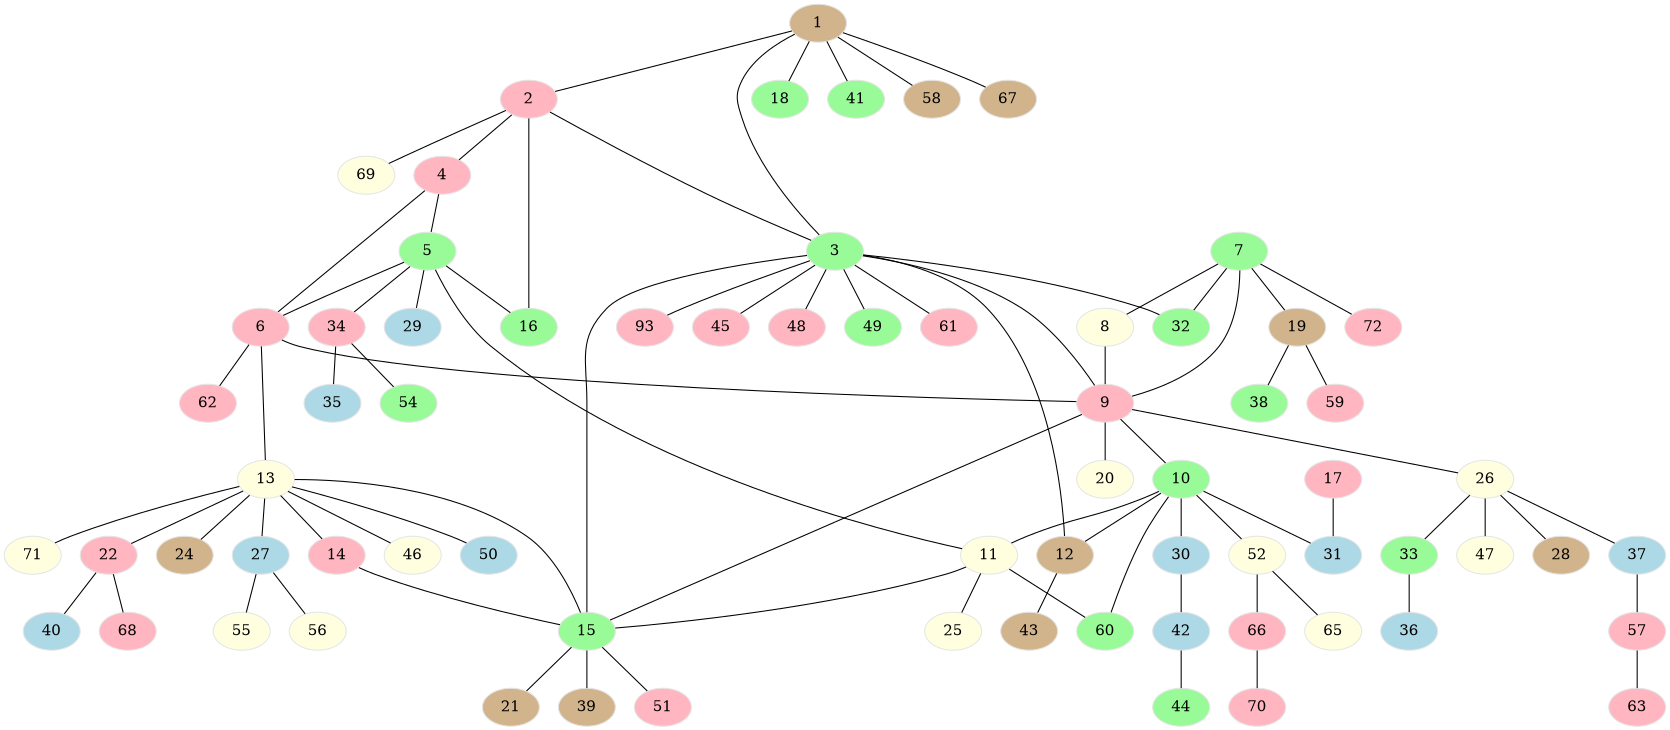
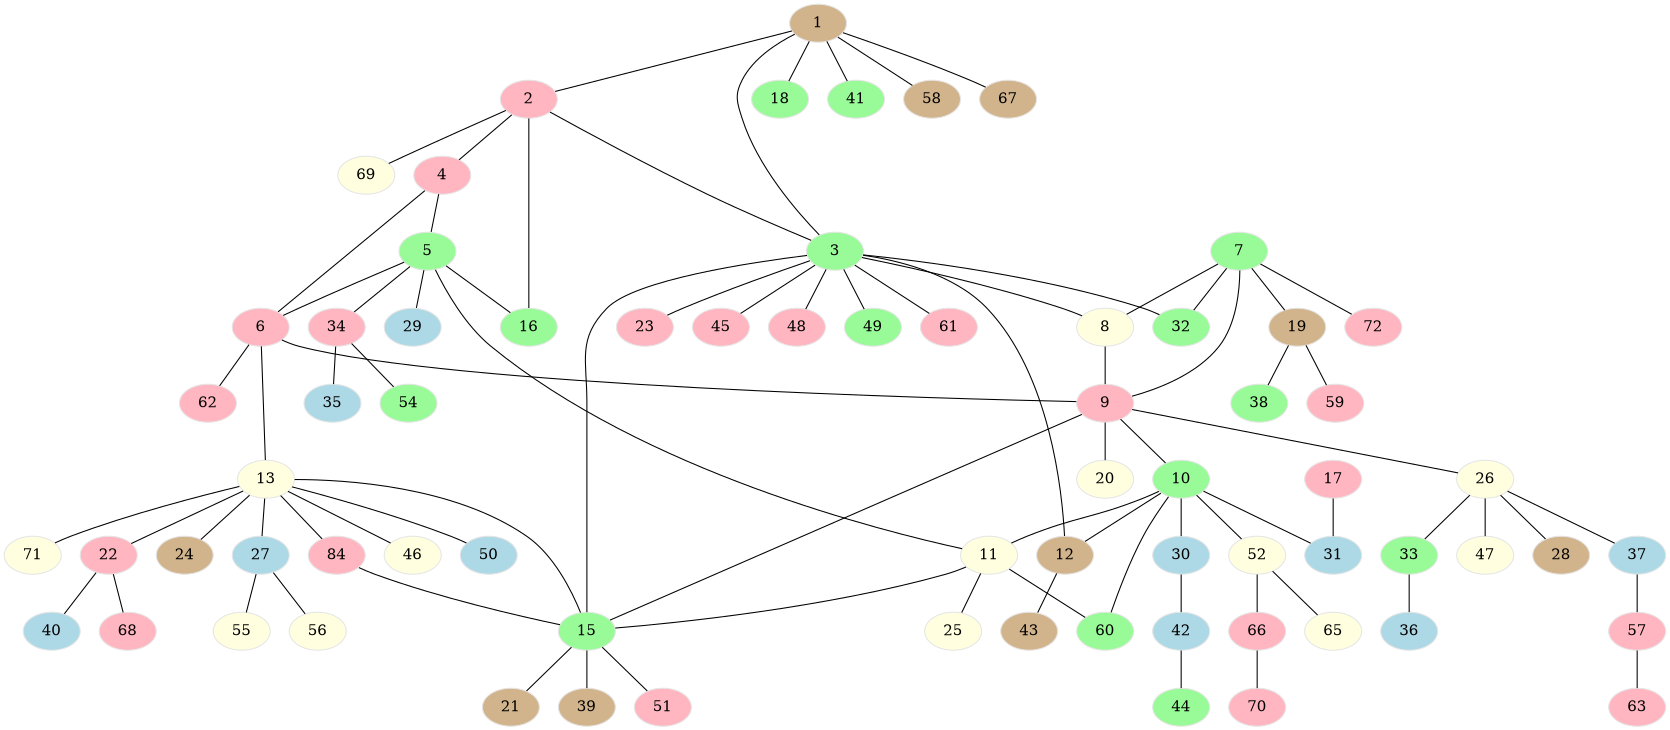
  graph {
    node [color=gray90 fillcolor=lightpink style=filled]
    1 [fillcolor=tan]
    2
    3 [fillcolor=palegreen]
    18 [fillcolor=palegreen]
    41 [fillcolor=palegreen]
    58 [fillcolor=tan]
    67 [fillcolor=tan]
    4
    16 [fillcolor=palegreen]
    69 [fillcolor=lightyellow]
    9
    12 [fillcolor=tan]
    15 [fillcolor=palegreen]
-   23 [label=93]
+   23
    32 [fillcolor=palegreen]
    45
    48
    49 [fillcolor=palegreen]
    61
    31 [fillcolor=lightblue]
    17
    5 [fillcolor=palegreen]
    6
    10 [fillcolor=palegreen]
    20 [fillcolor=lightyellow]
    26 [fillcolor=lightyellow]
    43 [fillcolor=tan]
    21 [fillcolor=tan]
    39 [fillcolor=tan]
    51
    11 [fillcolor=lightyellow]
    29 [fillcolor=lightblue]
    34
    13 [fillcolor=lightyellow]
    62
    60 [fillcolor=palegreen]
    25 [fillcolor=lightyellow]
    35 [fillcolor=lightblue]
    54 [fillcolor=palegreen]
-   14
+   14 [label=84]
    22
    24 [fillcolor=tan]
    27 [fillcolor=lightblue]
    46 [fillcolor=lightyellow]
    50 [fillcolor=lightblue]
    71 [fillcolor=lightyellow]
    7 [fillcolor=palegreen]
    8 [fillcolor=lightyellow]
    19 [fillcolor=tan]
    72
    38 [fillcolor=palegreen]
    59
    30 [fillcolor=lightblue]
    52 [fillcolor=lightyellow]
    28 [fillcolor=tan]
    33 [fillcolor=palegreen]
    37 [fillcolor=lightblue]
    47 [fillcolor=lightyellow]
    42 [fillcolor=lightblue]
    65 [fillcolor=lightyellow]
    66
    40 [fillcolor=lightblue]
    68
    55 [fillcolor=lightyellow]
    56 [fillcolor=lightyellow]
    36 [fillcolor=lightblue]
    57
    44 [fillcolor=palegreen]
    63
    70
    1 -- 2
    1 -- 3
    1 -- 18
    1 -- 41
    1 -- 58
    1 -- 67
    2 -- 3
    2 -- 4
    2 -- 16
    2 -- 69
-   3 -- 9
+   3 -- 8
    3 -- 12
    3 -- 15
    3 -- 23
    3 -- 32
    3 -- 45
    3 -- 48
    3 -- 49
    3 -- 61
    4 -- 5
    4 -- 6
    9 -- 15
    9 -- 10
    9 -- 20
    9 -- 26
    12 -- 43
    15 -- 21
    15 -- 39
    15 -- 51
    17 -- 31
    5 -- 16
    5 -- 6
    5 -- 11
    5 -- 29
    5 -- 34
    6 -- 9
    6 -- 13
    6 -- 62
    10 -- 12
    10 -- 31
    10 -- 11
    10 -- 60
    10 -- 30
    10 -- 52
    26 -- 28
    26 -- 33
    26 -- 37
    26 -- 47
    11 -- 15
    11 -- 60
    11 -- 25
    34 -- 35
    34 -- 54
    13 -- 15
    13 -- 14
    13 -- 22
    13 -- 24
    13 -- 27
    13 -- 46
    13 -- 50
    13 -- 71
    14 -- 15
    22 -- 40
    22 -- 68
    27 -- 55
    27 -- 56
    7 -- 9
    7 -- 32
    7 -- 8
    7 -- 19
    7 -- 72
    8 -- 9
    19 -- 38
    19 -- 59
    30 -- 42
    52 -- 65
    52 -- 66
    33 -- 36
    37 -- 57
    42 -- 44
    66 -- 70
    57 -- 63
  }
